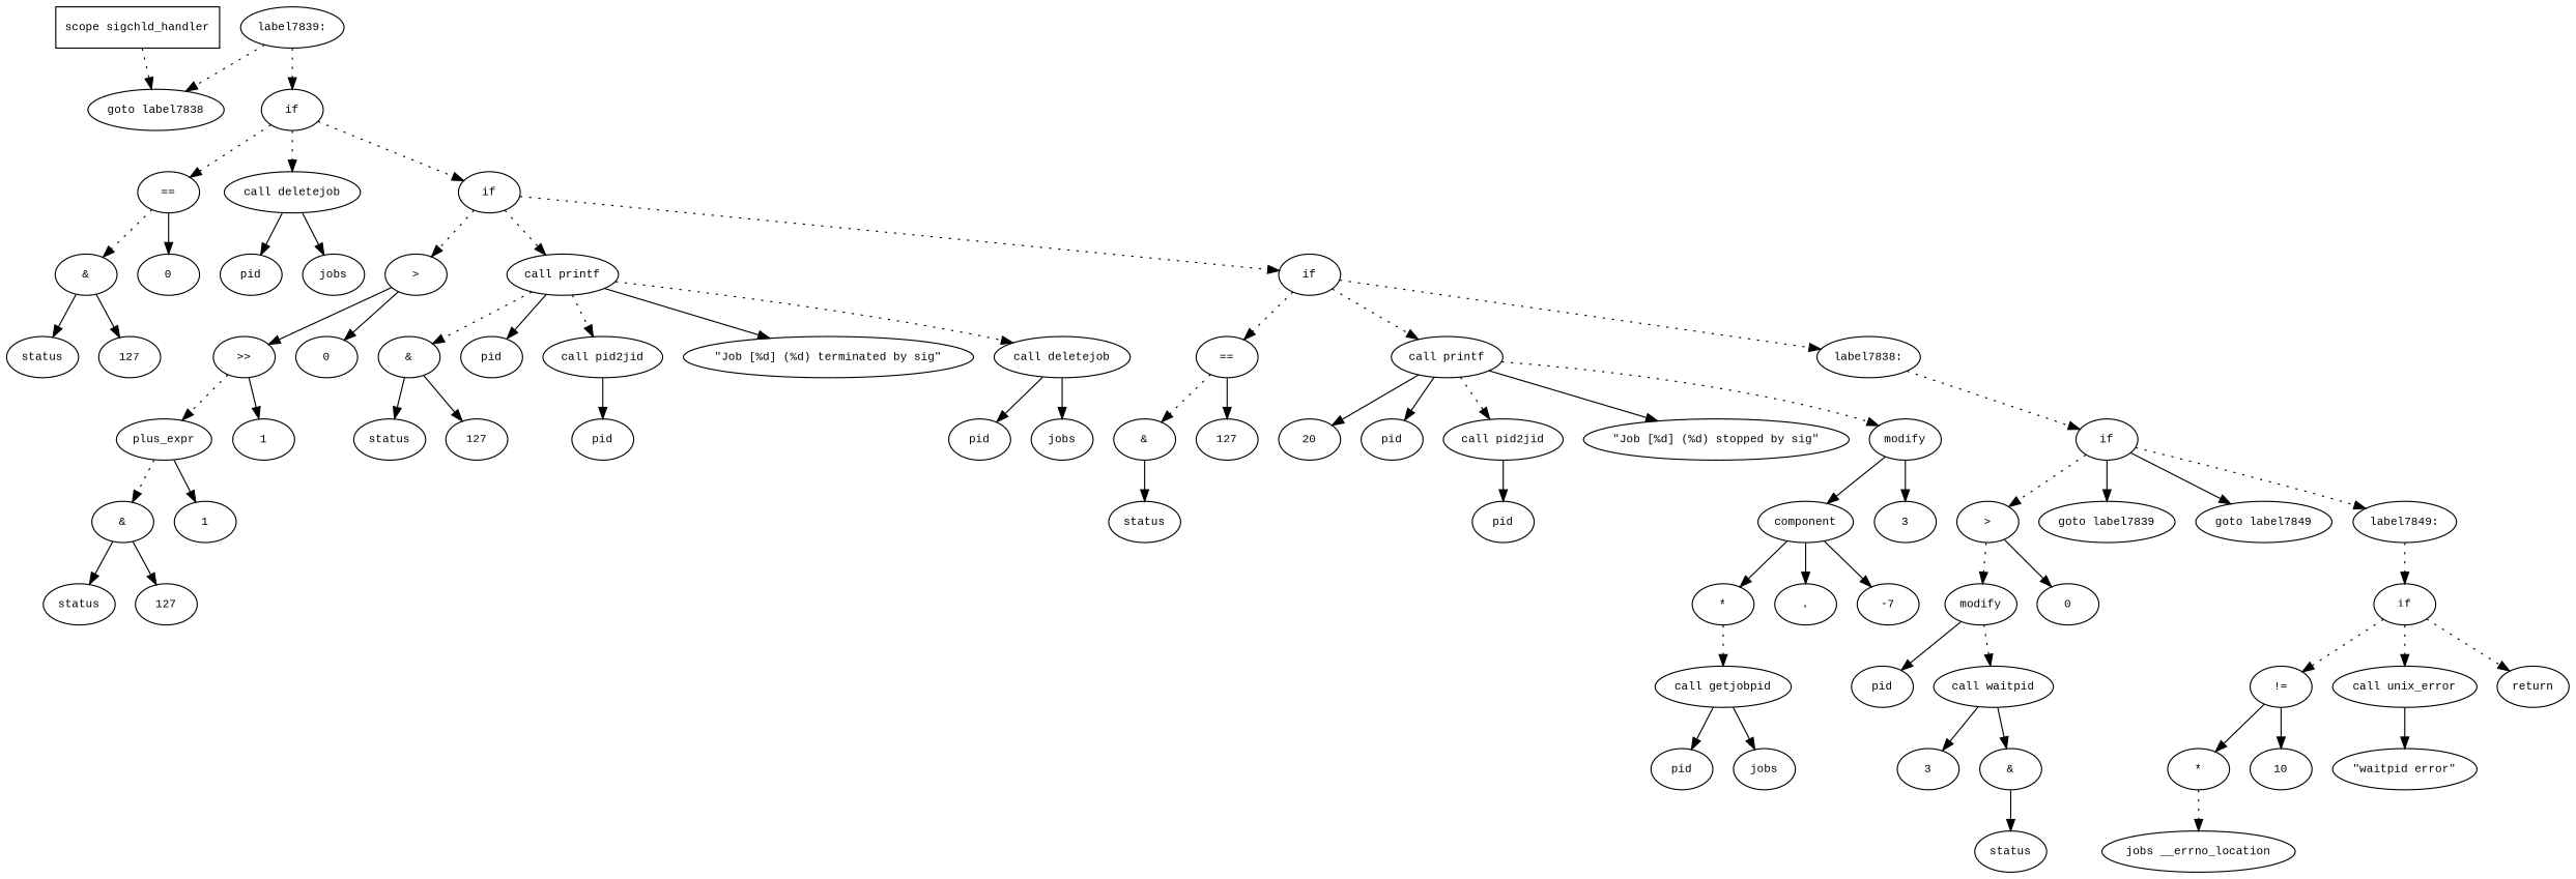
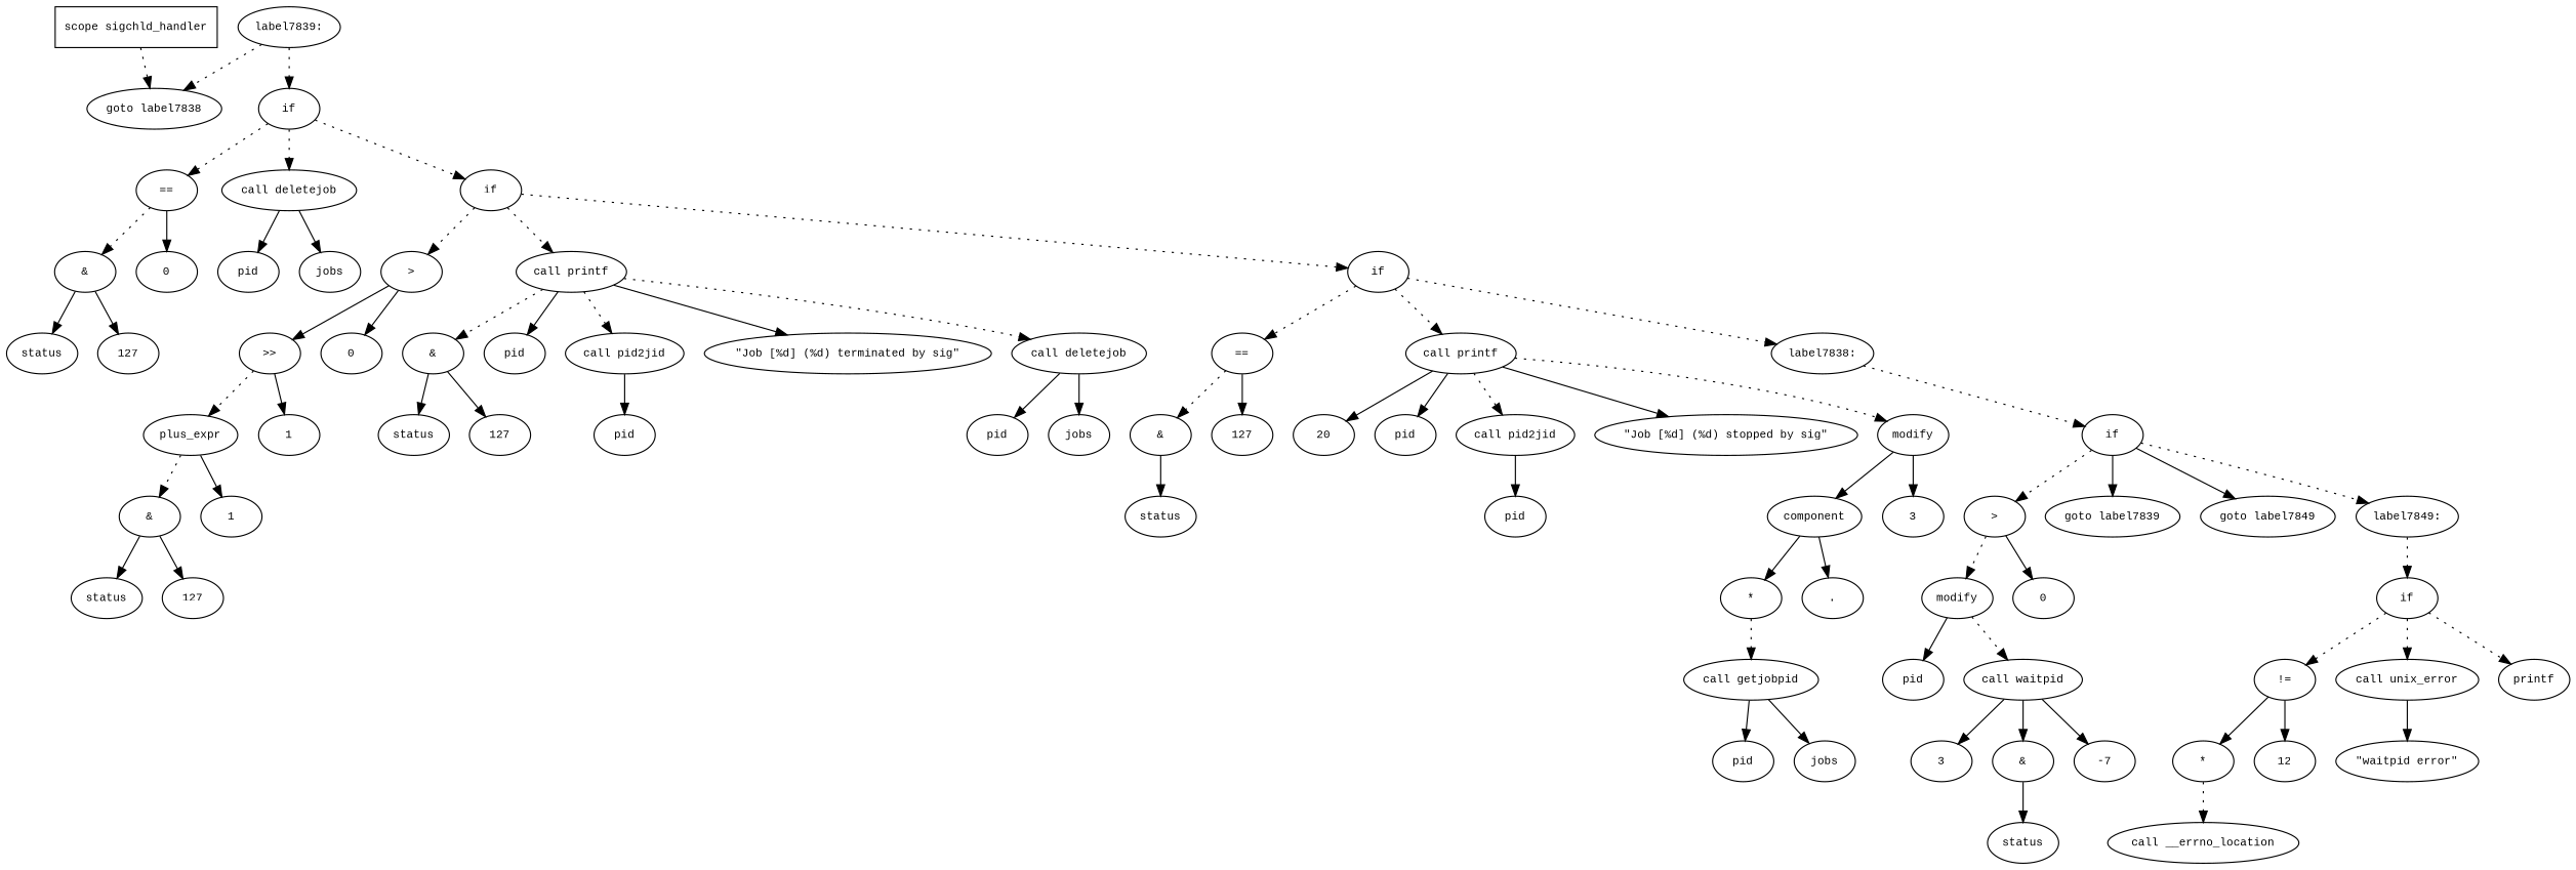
  digraph {
    fontname="Times New Roman"
    fontsize=10
    node [fontname="Courier New" fontsize=10 shape=ellipse]
    edge [fontname="Times New Roman" fontsize=10]
    n1 [label="scope sigchld_handler" shape=box]
    n2 [label="goto label7838"]
    n3 [label="label7839:"]
    n4 [label=if]
    n5 [label="=="]
    n6 [label="call deletejob"]
    n7 [label=if]
    n8 [label="&"]
    n9 [label=0]
    n10 [label=pid]
    n11 [label=jobs]
    n12 [label=">"]
    n13 [label="call printf"]
    n14 [label=if]
    n15 [label=status]
    n16 [label=127]
    n17 [label=">>"]
    n18 [label=0]
    n19 [label="&"]
    n20 [label=pid]
    n21 [label="call pid2jid"]
    n22 [label="\"Job [%d] (%d) terminated by sig\""]
    n23 [label="call deletejob"]
    n24 [label="=="]
    n25 [label="call printf"]
    n26 [label="label7838:"]
    n27 [label=plus_expr]
    n28 [label=1]
    n29 [label="&"]
    n30 [label=1]
    n31 [label=status]
    n32 [label=127]
    n33 [label=status]
    n34 [label=127]
    n35 [label=pid]
    n36 [label=pid]
    n37 [label=jobs]
    n38 [label="&"]
    n39 [label=127]
    n40 [label=20]
    n41 [label=pid]
    n42 [label="call pid2jid"]
    n43 [label="\"Job [%d] (%d) stopped by sig\""]
    n44 [label=modify]
    n45 [label=if]
    n46 [label=status]
    n47 [label=pid]
    n48 [label=component]
    n49 [label=3]
    n50 [label="*"]
    n51 [label="."]
    n52 [label="call getjobpid"]
    n53 [label=pid]
    n54 [label=jobs]
    n55 [label=">"]
    n56 [label="goto label7839"]
    n57 [label="goto label7849"]
    n58 [label="label7849:"]
    n59 [label=modify]
    n60 [label=0]
    n61 [label=if]
    n62 [label=pid]
    n63 [label="call waitpid"]
    n64 [label=3]
    n65 [label="&"]
    n66 [label=-7]
    n67 [label=status]
    n68 [label="!="]
    n69 [label="call unix_error"]
-   n70 [label=return]
+   n70 [label=printf]
    n71 [label="*"]
-   n72 [label=10]
+   n72 [label=12]
    n73 [label="\"waitpid error\""]
-   n74 [label="jobs __errno_location"]
+   n74 [label="call __errno_location"]
    n1 -> n2 [style=dotted]
    n3 -> n2 [style=dotted]
    n3 -> n4 [style=dotted]
    n4 -> n5 [style=dotted]
    n4 -> n6 [style=dotted]
    n4 -> n7 [style=dotted]
    n5 -> n8 [style=dotted]
    n5 -> n9
    n6 -> n10
    n6 -> n11
    n7 -> n12 [style=dotted]
    n7 -> n13 [style=dotted]
    n7 -> n14 [style=dotted]
    n8 -> n15
    n8 -> n16
    n12 -> n17
    n12 -> n18
    n13 -> n19 [style=dotted]
    n13 -> n20
    n13 -> n21 [style=dotted]
    n13 -> n22
    n13 -> n23 [style=dotted]
    n14 -> n24 [style=dotted]
    n14 -> n25 [style=dotted]
    n14 -> n26 [style=dotted]
    n17 -> n27 [style=dotted]
    n17 -> n28
    n19 -> n33
    n19 -> n34
    n21 -> n35
    n23 -> n36
    n23 -> n37
    n24 -> n38 [style=dotted]
    n24 -> n39
    n25 -> n40
    n25 -> n41
    n25 -> n42 [style=dotted]
    n25 -> n43
    n25 -> n44 [style=dotted]
    n26 -> n45 [style=dotted]
    n27 -> n29 [style=dotted]
    n27 -> n30
    n29 -> n31
    n29 -> n32
    n38 -> n46
    n42 -> n47
    n44 -> n48
    n44 -> n49
    n45 -> n55 [style=dotted]
    n45 -> n56
    n45 -> n57
    n45 -> n58 [style=dotted]
    n48 -> n50
    n48 -> n51
    n50 -> n52 [style=dotted]
    n52 -> n53
    n52 -> n54
    n55 -> n59 [style=dotted]
    n55 -> n60
    n58 -> n61 [style=dotted]
    n59 -> n62
    n59 -> n63 [style=dotted]
    n61 -> n68 [style=dotted]
    n61 -> n69 [style=dotted]
    n61 -> n70 [style=dotted]
    n63 -> n64
    n63 -> n65
-   n48 -> n66
+   n63 -> n66
    n65 -> n67
    n68 -> n71
    n68 -> n72
    n69 -> n73
    n71 -> n74 [style=dotted]
  }
